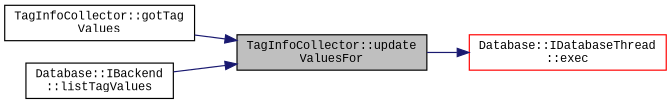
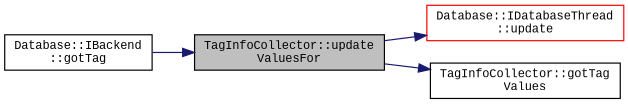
  digraph {
    fontname="Liberation Mono"
    rankdir=LR
    node [color=black fillcolor=white fontname="Liberation Mono" fontsize=10 shape=record style=filled]
    edge [color=midnightblue fontname="Liberation Mono" fontsize=10 labelfontname=Helvetica labelfontsize=10 style=solid]
    n1 [fillcolor=grey75 fontcolor=black height=0.2 label="TagInfoCollector::update\lValuesFor" width=0.4]
-   n2 [color=red height=0.2 label="Database::IDatabaseThread\l::exec" width=0.4]
+   n2 [color=red height=0.2 label="Database::IDatabaseThread\l::update" width=0.4]
    n3 [height=0.2 label="TagInfoCollector::gotTag\lValues" width=0.4]
-   n4 [height=0.2 label="Database::IBackend\l::listTagValues" width=0.4]
+   n4 [height=0.2 label="Database::IBackend\l::gotTag" width=0.4]
    n1 -> n2
-   n3 -> n1
+   n1 -> n3
    n4 -> n1
  }
